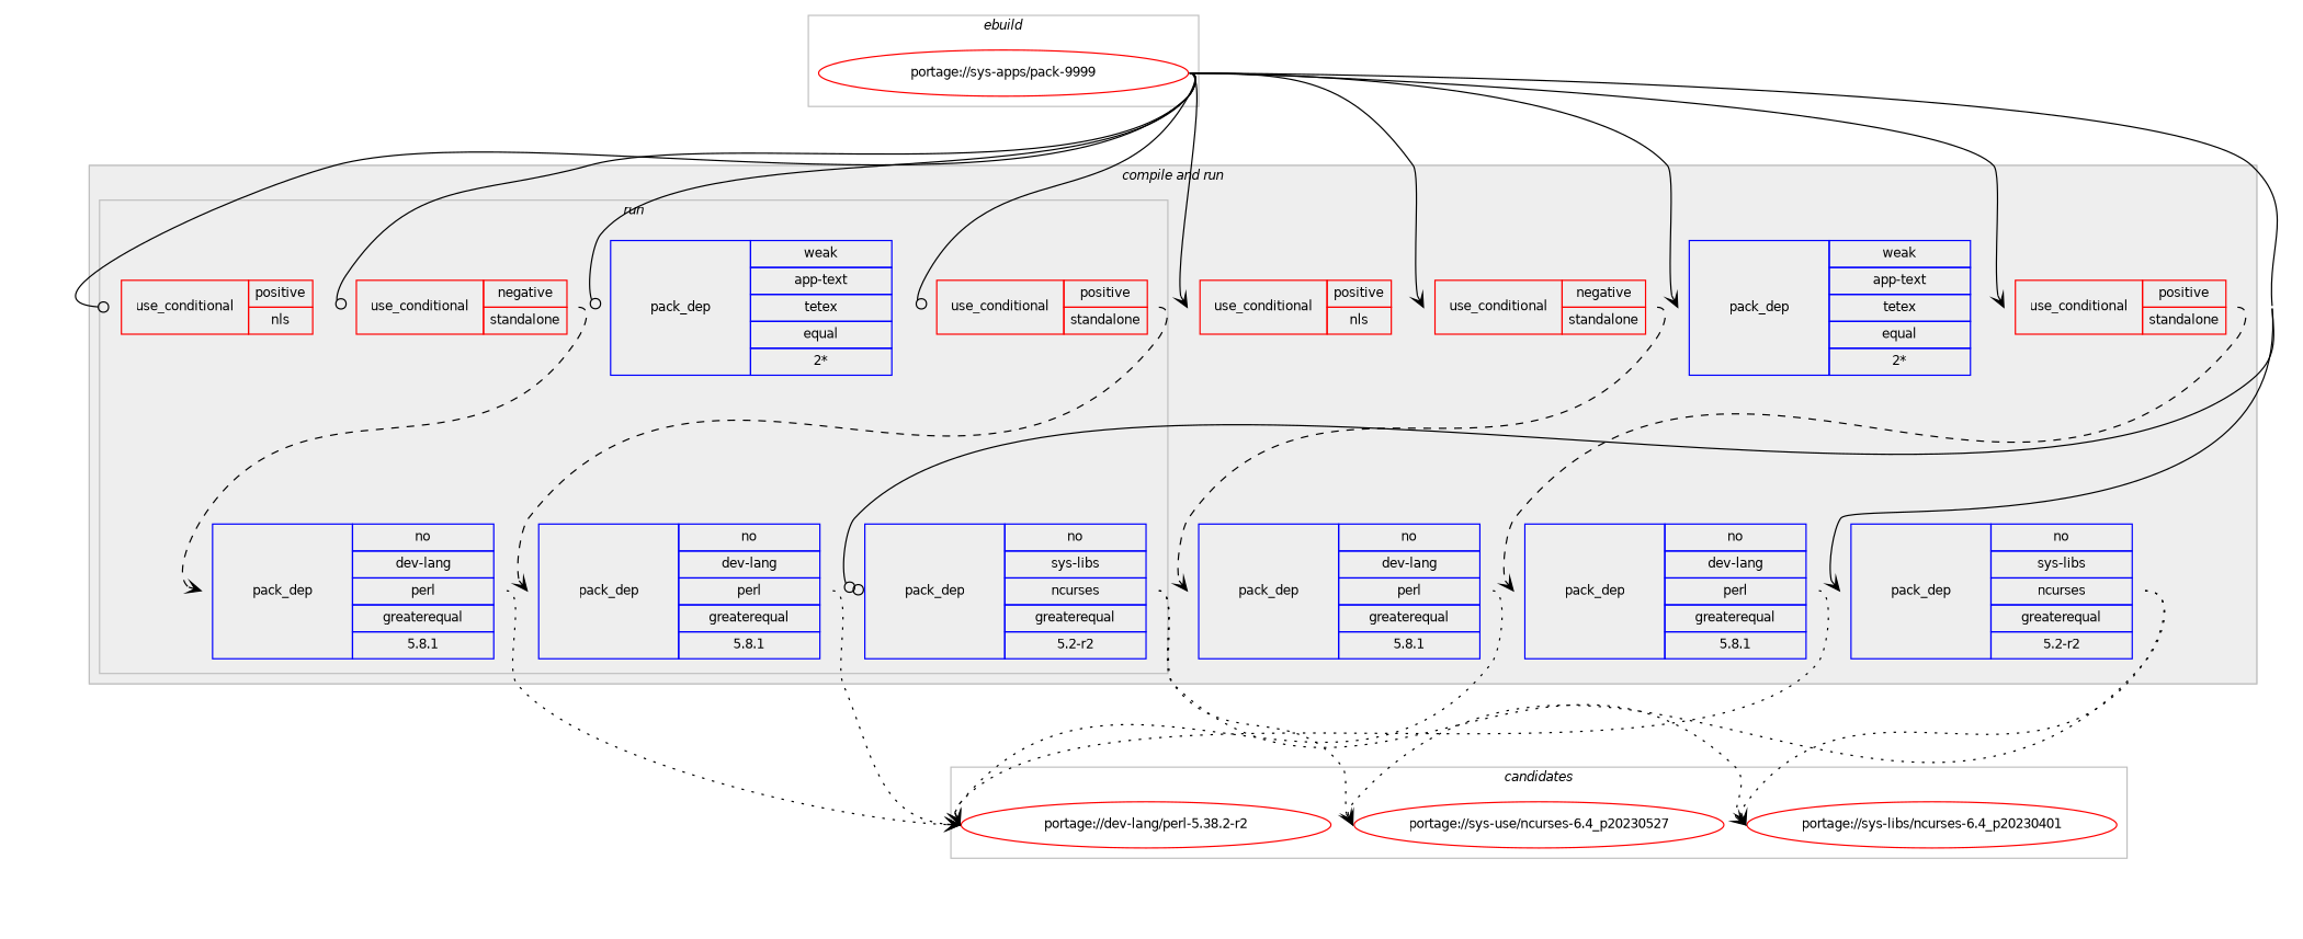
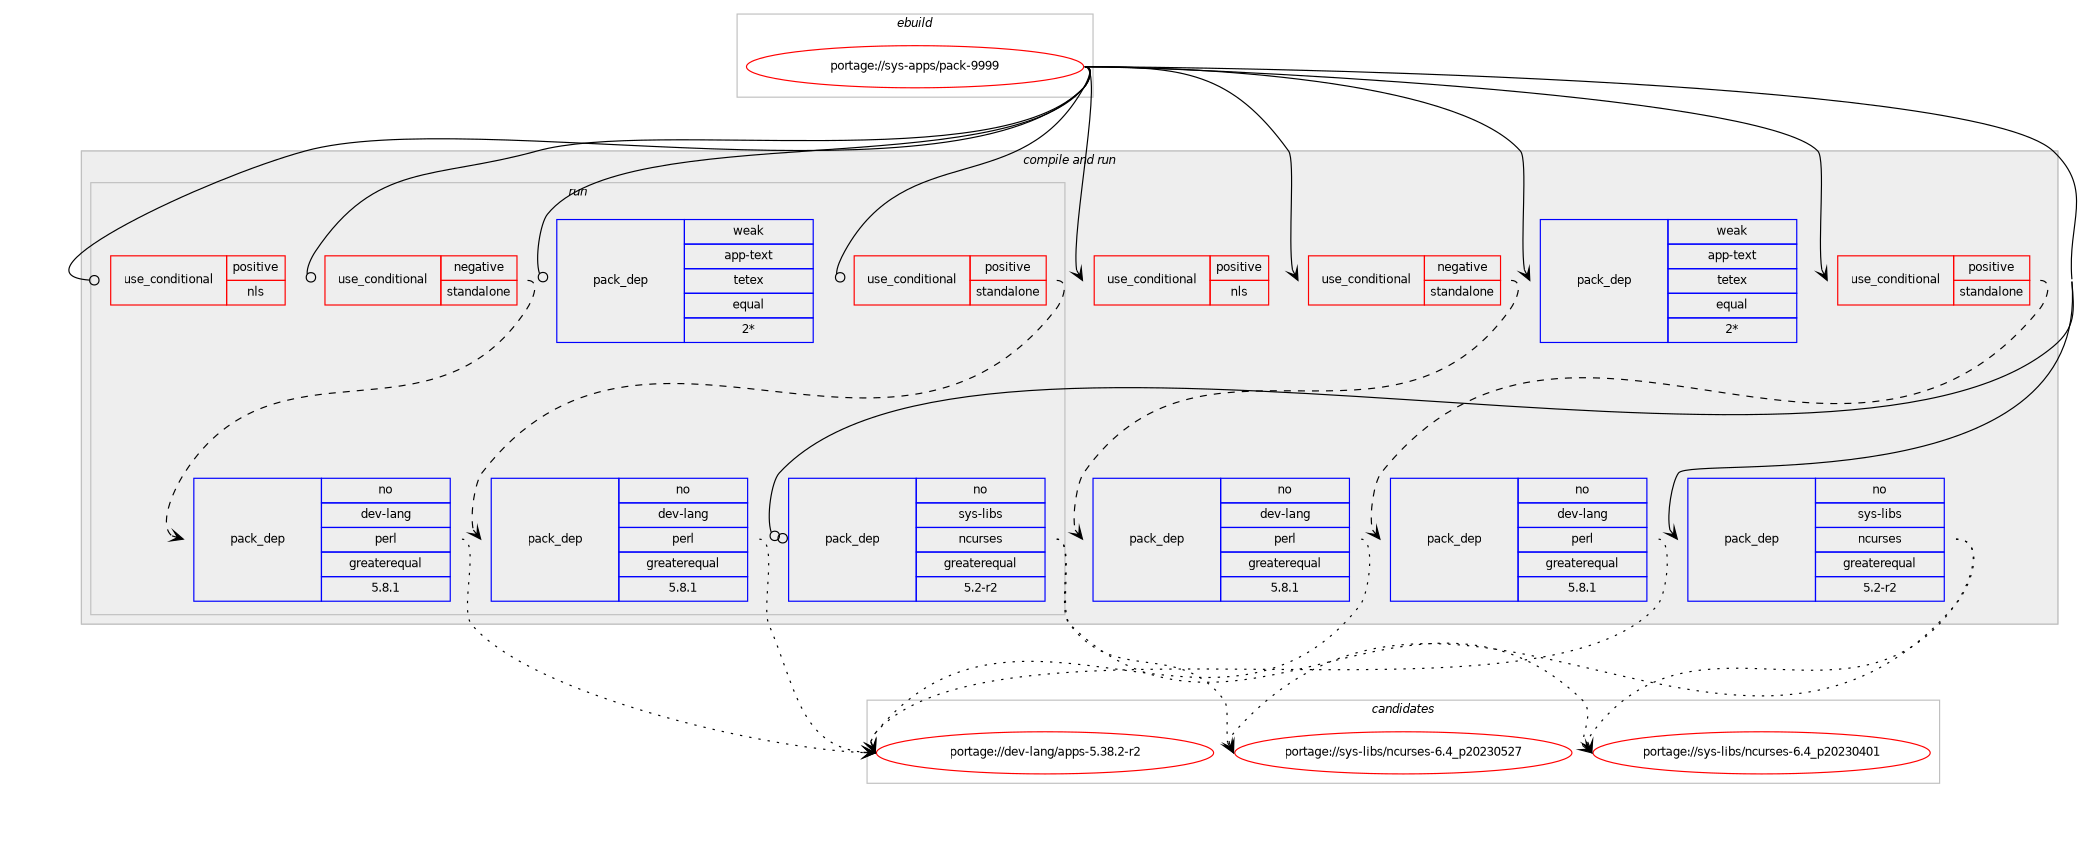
  digraph {
    compound=true
    concentrate=true
    fontname=Helvetica
    fontsize=10
    newrank=true
    rankdir=TB
    ranksep=1.5
    node [color=red fontname=Helvetica fontsize=10 shape=none]
    edge [arrowhead=vee headport=w style=solid tailport=e weight=20]
    n1 [label="portage://sys-apps/pack-9999" width=4 shape=""]
    n2 [color=blue label=<<TABLE BORDER="0" CELLBORDER="1" CELLSPACING="0" CELLPADDING="4" WIDTH="220"><TR><TD ROWSPAN="6" CELLPADDING="30">pack_dep</TD></TR><TR><TD WIDTH="110">no</TD></TR><TR><TD>dev-lang</TD></TR><TR><TD>perl</TD></TR><TR><TD>greaterequal</TD></TR><TR><TD>5.8.1</TD></TR></TABLE>>]
    n3 [label=<<TABLE BORDER="0" CELLBORDER="1" CELLSPACING="0" CELLPADDING="4"><TR><TD ROWSPAN="3" CELLPADDING="10">use_conditional</TD></TR><TR><TD>negative</TD></TR><TR><TD>standalone</TD></TR></TABLE>>]
    n4 [label=<<TABLE BORDER="0" CELLBORDER="1" CELLSPACING="0" CELLPADDING="4"><TR><TD ROWSPAN="3" CELLPADDING="10">use_conditional</TD></TR><TR><TD>positive</TD></TR><TR><TD>nls</TD></TR></TABLE>>]
    n5 [color=blue label=<<TABLE BORDER="0" CELLBORDER="1" CELLSPACING="0" CELLPADDING="4" WIDTH="220"><TR><TD ROWSPAN="6" CELLPADDING="30">pack_dep</TD></TR><TR><TD WIDTH="110">no</TD></TR><TR><TD>dev-lang</TD></TR><TR><TD>perl</TD></TR><TR><TD>greaterequal</TD></TR><TR><TD>5.8.1</TD></TR></TABLE>>]
    n6 [label=<<TABLE BORDER="0" CELLBORDER="1" CELLSPACING="0" CELLPADDING="4"><TR><TD ROWSPAN="3" CELLPADDING="10">use_conditional</TD></TR><TR><TD>positive</TD></TR><TR><TD>standalone</TD></TR></TABLE>>]
    n7 [color=blue label=<<TABLE BORDER="0" CELLBORDER="1" CELLSPACING="0" CELLPADDING="4" WIDTH="220"><TR><TD ROWSPAN="6" CELLPADDING="30">pack_dep</TD></TR><TR><TD WIDTH="110">no</TD></TR><TR><TD>sys-libs</TD></TR><TR><TD>ncurses</TD></TR><TR><TD>greaterequal</TD></TR><TR><TD>5.2-r2</TD></TR></TABLE>>]
    n8 [color=blue label=<<TABLE BORDER="0" CELLBORDER="1" CELLSPACING="0" CELLPADDING="4" WIDTH="220"><TR><TD ROWSPAN="6" CELLPADDING="30">pack_dep</TD></TR><TR><TD WIDTH="110">weak</TD></TR><TR><TD>app-text</TD></TR><TR><TD>tetex</TD></TR><TR><TD>equal</TD></TR><TR><TD>2*</TD></TR></TABLE>>]
    n9 [color=blue label=<<TABLE BORDER="0" CELLBORDER="1" CELLSPACING="0" CELLPADDING="4" WIDTH="220"><TR><TD ROWSPAN="6" CELLPADDING="30">pack_dep</TD></TR><TR><TD WIDTH="110">no</TD></TR><TR><TD>dev-lang</TD></TR><TR><TD>perl</TD></TR><TR><TD>greaterequal</TD></TR><TR><TD>5.8.1</TD></TR></TABLE>>]
    n10 [label=<<TABLE BORDER="0" CELLBORDER="1" CELLSPACING="0" CELLPADDING="4"><TR><TD ROWSPAN="3" CELLPADDING="10">use_conditional</TD></TR><TR><TD>negative</TD></TR><TR><TD>standalone</TD></TR></TABLE>>]
    n11 [label=<<TABLE BORDER="0" CELLBORDER="1" CELLSPACING="0" CELLPADDING="4"><TR><TD ROWSPAN="3" CELLPADDING="10">use_conditional</TD></TR><TR><TD>positive</TD></TR><TR><TD>nls</TD></TR></TABLE>>]
    n12 [color=blue label=<<TABLE BORDER="0" CELLBORDER="1" CELLSPACING="0" CELLPADDING="4" WIDTH="220"><TR><TD ROWSPAN="6" CELLPADDING="30">pack_dep</TD></TR><TR><TD WIDTH="110">no</TD></TR><TR><TD>dev-lang</TD></TR><TR><TD>perl</TD></TR><TR><TD>greaterequal</TD></TR><TR><TD>5.8.1</TD></TR></TABLE>>]
    n13 [label=<<TABLE BORDER="0" CELLBORDER="1" CELLSPACING="0" CELLPADDING="4"><TR><TD ROWSPAN="3" CELLPADDING="10">use_conditional</TD></TR><TR><TD>positive</TD></TR><TR><TD>standalone</TD></TR></TABLE>>]
    n14 [color=blue label=<<TABLE BORDER="0" CELLBORDER="1" CELLSPACING="0" CELLPADDING="4" WIDTH="220"><TR><TD ROWSPAN="6" CELLPADDING="30">pack_dep</TD></TR><TR><TD WIDTH="110">no</TD></TR><TR><TD>sys-libs</TD></TR><TR><TD>ncurses</TD></TR><TR><TD>greaterequal</TD></TR><TR><TD>5.2-r2</TD></TR></TABLE>>]
    n15 [color=blue label=<<TABLE BORDER="0" CELLBORDER="1" CELLSPACING="0" CELLPADDING="4" WIDTH="220"><TR><TD ROWSPAN="6" CELLPADDING="30">pack_dep</TD></TR><TR><TD WIDTH="110">weak</TD></TR><TR><TD>app-text</TD></TR><TR><TD>tetex</TD></TR><TR><TD>equal</TD></TR><TR><TD>2*</TD></TR></TABLE>>]
-   n16 [label="portage://dev-lang/perl-5.38.2-r2" width=4 shape=""]
+   n16 [label="portage://dev-lang/apps-5.38.2-r2" width=4 shape=""]
    n17 [label="portage://sys-libs/ncurses-6.4_p20230401" width=4 shape=""]
-   n18 [label="portage://sys-use/ncurses-6.4_p20230527" width=4 shape=""]
+   n18 [label="portage://sys-libs/ncurses-6.4_p20230527" width=4 shape=""]
    subgraph cluster_1 {
      color=gray
      label=<<i>ebuild</i>>
      rank=same
      n1
    }
    subgraph cluster_2 {
      color=gray
      label=<<i>dependencies</i>>
      subgraph cluster_3 {
        color=gray
        fillcolor="#eeeeee"
        label=<<i>compile</i>>
        style=filled
        subgraph sub_4 {
          color=gray
          fillcolor="#eeeeee"
          label=<<i>compile</i>>
          style=filled
          n3
          subgraph sub_5 {
            color=gray
            fillcolor="#eeeeee"
            label=<<i>compile</i>>
            style=filled
            n2
          }
        }
        subgraph sub_6 {
          color=gray
          fillcolor="#eeeeee"
          label=<<i>compile</i>>
          style=filled
          n4
        }
        subgraph sub_7 {
          color=gray
          fillcolor="#eeeeee"
          label=<<i>compile</i>>
          style=filled
          n6
          subgraph sub_8 {
            color=gray
            fillcolor="#eeeeee"
            label=<<i>compile</i>>
            style=filled
            n5
          }
        }
        subgraph sub_9 {
          color=gray
          fillcolor="#eeeeee"
          label=<<i>compile</i>>
          style=filled
          n7
        }
        subgraph sub_10 {
          color=gray
          fillcolor="#eeeeee"
          label=<<i>compile</i>>
          style=filled
          n8
        }
      }
      subgraph cluster_11 {
        color=gray
        fillcolor="#eeeeee"
        label=<<i>compile and run</i>>
        style=filled
      }
      subgraph cluster_12 {
        color=gray
        fillcolor="#eeeeee"
        label=<<i>run</i>>
        style=filled
        subgraph sub_13 {
          color=gray
          fillcolor="#eeeeee"
          label=<<i>run</i>>
          style=filled
          n10
          subgraph sub_14 {
            color=gray
            fillcolor="#eeeeee"
            label=<<i>run</i>>
            style=filled
            n9
          }
        }
        subgraph sub_15 {
          color=gray
          fillcolor="#eeeeee"
          label=<<i>run</i>>
          style=filled
          n11
        }
        subgraph sub_16 {
          color=gray
          fillcolor="#eeeeee"
          label=<<i>run</i>>
          style=filled
          n13
          subgraph sub_17 {
            color=gray
            fillcolor="#eeeeee"
            label=<<i>run</i>>
            style=filled
            n12
          }
        }
        subgraph sub_18 {
          color=gray
          fillcolor="#eeeeee"
          label=<<i>run</i>>
          style=filled
          n14
        }
        subgraph sub_19 {
          color=gray
          fillcolor="#eeeeee"
          label=<<i>run</i>>
          style=filled
          n15
        }
      }
    }
    subgraph cluster_20 {
      color=gray
      label=<<i>candidates</i>>
      rank=same
      subgraph sub_21 {
        color=black
        label=<<i>candidates</i>>
        nodesep=1
        rank=same
        n16
      }
      subgraph sub_22 {
        color=black
        label=<<i>candidates</i>>
        nodesep=1
        rank=same
        n16
      }
      subgraph sub_23 {
        color=black
        label=<<i>candidates</i>>
        nodesep=1
        rank=same
        n17
        n18
      }
      subgraph sub_24 {
        color=black
        label=<<i>candidates</i>>
        nodesep=1
        rank=same
      }
      subgraph sub_25 {
        color=black
        label=<<i>candidates</i>>
        nodesep=1
        rank=same
        n16
      }
      subgraph sub_26 {
        color=black
        label=<<i>candidates</i>>
        nodesep=1
        rank=same
        n16
      }
      subgraph sub_27 {
        color=black
        label=<<i>candidates</i>>
        nodesep=1
        rank=same
      }
      subgraph sub_28 {
        color=black
        label=<<i>candidates</i>>
        nodesep=1
        rank=same
        n17
        n18
      }
    }
    n1 -> n3
    n1 -> n4
    n1 -> n6
    n1 -> n7
    n1 -> n8
    n1 -> n10 [arrowhead=odot]
    n1 -> n11 [arrowhead=odot]
    n1 -> n13 [arrowhead=odot]
    n1 -> n14 [arrowhead=odot]
    n1 -> n15 [arrowhead=odot]
    n2 -> n16 [style=dotted weight=100]
    n3 -> n2 [style=dashed]
    n5 -> n16 [style=dotted weight=100]
    n6 -> n5 [style=dashed]
    n7 -> n17 [style=dotted weight=100]
    n7 -> n18 [style=dotted weight=100]
    n9 -> n16 [style=dotted weight=100]
    n10 -> n9 [style=dashed]
    n12 -> n16 [style=dotted weight=100]
    n13 -> n12 [style=dashed]
    n14 -> n17 [style=dotted weight=100]
    n14 -> n18 [style=dotted weight=100]
  }
